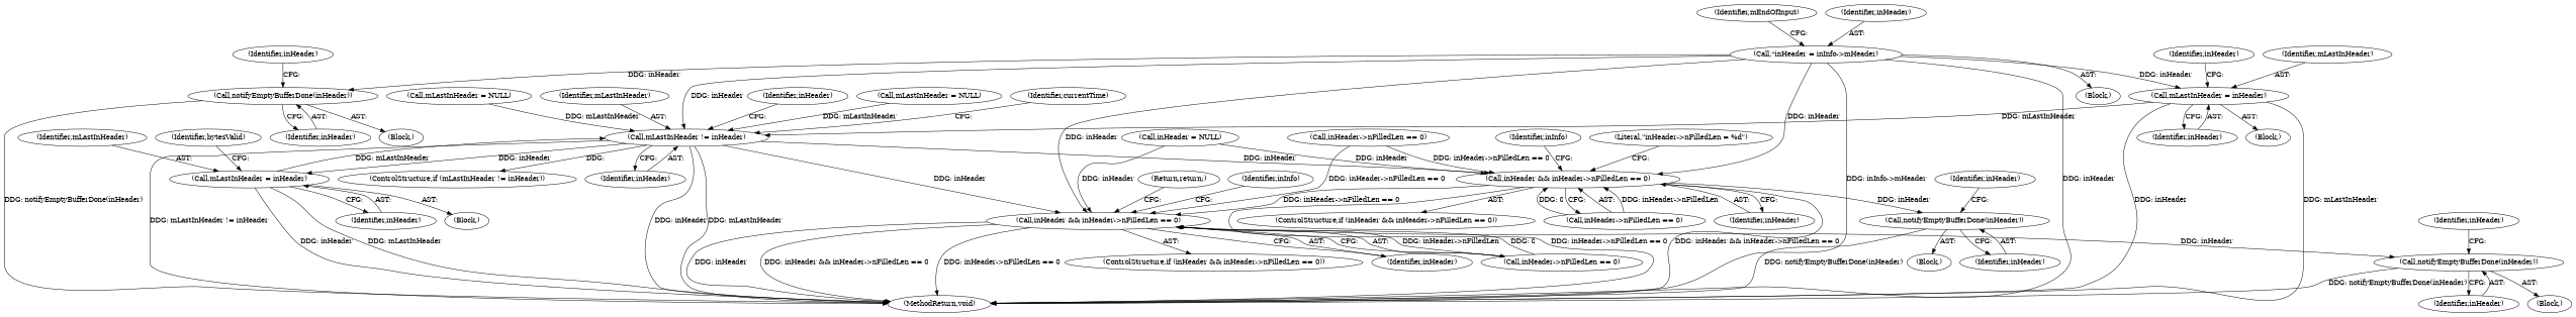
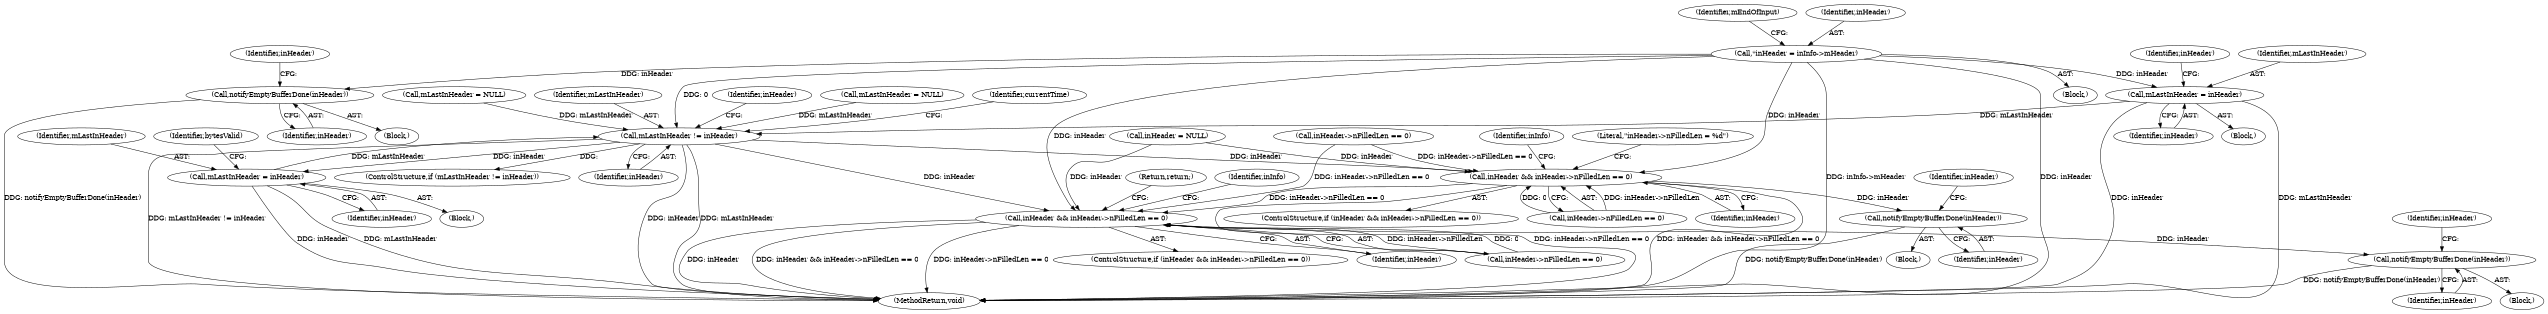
  digraph {
    n1 [label="(Call,*inHeader = inInfo->mHeader)"]
    n2 [label="(Call,notifyEmptyBufferDone(inHeader))"]
    n3 [label="(Call,mLastInHeader != inHeader)"]
    n4 [label="(Call,inHeader && inHeader->nFilledLen == 0)"]
    n5 [label="(Call,inHeader && inHeader->nFilledLen == 0)"]
    n6 [label="(Call,mLastInHeader = inHeader)"]
    n7 [label="(MethodReturn,void)"]
    n8 [label="(Block,)"]
    n9 [label="(Block,)"]
    n10 [label="(Identifier,inHeader)"]
    n11 [label="(Call,mLastInHeader = inHeader)"]
    n12 [label="(ControlStructure,if (mLastInHeader != inHeader))"]
    n13 [label="(Identifier,inHeader)"]
    n14 [label="(Call,notifyEmptyBufferDone(inHeader))"]
    n15 [label="(Call,inHeader->nFilledLen == 0)"]
    n16 [label="(Identifier,inHeader)"]
    n17 [label="(ControlStructure,if (inHeader && inHeader->nFilledLen == 0))"]
    n18 [label="(Call,notifyEmptyBufferDone(inHeader))"]
    n19 [label="(ControlStructure,if (inHeader && inHeader->nFilledLen == 0))"]
    n20 [label="(Call,inHeader->nFilledLen == 0)"]
    n21 [label="(Identifier,inHeader)"]
    n22 [label="(Identifier,inHeader)"]
    n23 [label="(Block,)"]
    n24 [label="(Identifier,inHeader)"]
    n25 [label="(Block,)"]
    n26 [label="(Identifier,inHeader)"]
    n27 [label="(Block,)"]
    n28 [label="(Block,)"]
    n29 [label="(Identifier,inHeader)"]
    n30 [label="(Identifier,mEndOfInput)"]
    n31 [label="(Identifier,inHeader)"]
    n32 [label="(Return,return;)"]
    n33 [label="(Identifier,inHeader)"]
    n34 [label="(Identifier,inHeader)"]
    n35 [label="(Call,mLastInHeader = NULL)"]
    n36 [label="(Call,inHeader = NULL)"]
    n37 [label="(Identifier,inInfo)"]
    n38 [label="(Identifier,inHeader)"]
    n39 [label="(Identifier,inInfo)"]
    n40 [label="(Identifier,currentTime)"]
    n41 [label="(Identifier,mLastInHeader)"]
    n42 [label="(Identifier,inHeader)"]
    n43 [label="(Identifier,mLastInHeader)"]
    n44 [label="(Literal,\"inHeader->nFilledLen = %d\")"]
    n45 [label="(Call,inHeader->nFilledLen == 0)"]
    n46 [label="(Call,mLastInHeader = NULL)"]
    n47 [label="(Identifier,inHeader)"]
    n48 [label="(Identifier,mLastInHeader)"]
    n49 [label="(Identifier,bytesValid)"]
    n1 -> n2 [label="DDG: inHeader"]
-   n1 -> n3 [label="DDG: inHeader"]
+   n1 -> n3 [label="DDG: 0"]
    n1 -> n4 [label="DDG: inHeader"]
    n1 -> n5 [label="DDG: inHeader"]
    n1 -> n6 [label="DDG: inHeader"]
    n1 -> n7 [label="DDG: inInfo->mHeader"]
    n1 -> n7 [label="DDG: inHeader"]
    n1 -> n8 [label="AST: "]
    n2 -> n7 [label="DDG: notifyEmptyBufferDone(inHeader)"]
    n2 -> n9 [label="AST: "]
    n2 -> n10 [label="CFG: "]
    n3 -> n4 [label="DDG: inHeader"]
    n3 -> n5 [label="DDG: inHeader"]
    n3 -> n7 [label="DDG: inHeader"]
    n3 -> n7 [label="DDG: mLastInHeader"]
    n3 -> n7 [label="DDG: mLastInHeader != inHeader"]
    n3 -> n11 [label="DDG: inHeader"]
    n3 -> n12 [label="DDG: "]
    n3 -> n13 [label="CFG: "]
    n4 -> n7 [label="DDG: inHeader"]
    n4 -> n7 [label="DDG: inHeader && inHeader->nFilledLen == 0"]
    n4 -> n7 [label="DDG: inHeader->nFilledLen == 0"]
    n4 -> n14 [label="DDG: inHeader"]
    n4 -> n15 [label="CFG: "]
    n4 -> n16 [label="CFG: "]
    n4 -> n17 [label="AST: "]
    n5 -> n4 [label="DDG: inHeader->nFilledLen == 0"]
    n5 -> n7 [label="DDG: inHeader && inHeader->nFilledLen == 0"]
    n5 -> n7 [label="DDG: inHeader->nFilledLen == 0"]
    n5 -> n18 [label="DDG: inHeader"]
    n5 -> n19 [label="AST: "]
    n5 -> n20 [label="CFG: "]
    n5 -> n21 [label="CFG: "]
    n6 -> n3 [label="DDG: mLastInHeader"]
    n6 -> n7 [label="DDG: mLastInHeader"]
    n6 -> n7 [label="DDG: inHeader"]
    n6 -> n22 [label="CFG: "]
    n6 -> n23 [label="AST: "]
    n10 -> n2 [label="AST: "]
    n11 -> n3 [label="DDG: mLastInHeader"]
    n11 -> n7 [label="DDG: mLastInHeader"]
    n11 -> n7 [label="DDG: inHeader"]
    n11 -> n24 [label="CFG: "]
    n11 -> n25 [label="AST: "]
    n13 -> n3 [label="AST: "]
    n14 -> n7 [label="DDG: notifyEmptyBufferDone(inHeader)"]
    n14 -> n26 [label="CFG: "]
    n14 -> n27 [label="AST: "]
    n15 -> n4 [label="AST: "]
    n15 -> n4 [label="DDG: inHeader->nFilledLen"]
    n15 -> n4 [label="DDG: 0"]
    n16 -> n4 [label="AST: "]
    n18 -> n7 [label="DDG: notifyEmptyBufferDone(inHeader)"]
    n18 -> n28 [label="AST: "]
    n18 -> n29 [label="CFG: "]
    n20 -> n5 [label="AST: "]
    n20 -> n5 [label="DDG: inHeader->nFilledLen"]
    n20 -> n5 [label="DDG: 0"]
    n21 -> n5 [label="AST: "]
    n22 -> n6 [label="AST: "]
    n24 -> n11 [label="AST: "]
    n26 -> n14 [label="AST: "]
    n29 -> n18 [label="AST: "]
    n30 -> n1 [label="CFG: "]
    n31 -> n18 [label="CFG: "]
    n32 -> n4 [label="CFG: "]
    n33 -> n1 [label="AST: "]
    n34 -> n3 [label="CFG: "]
    n35 -> n3 [label="DDG: mLastInHeader"]
    n36 -> n4 [label="DDG: inHeader"]
    n36 -> n5 [label="DDG: inHeader"]
    n37 -> n4 [label="CFG: "]
    n38 -> n14 [label="CFG: "]
    n39 -> n5 [label="CFG: "]
    n40 -> n3 [label="CFG: "]
    n41 -> n6 [label="AST: "]
    n42 -> n6 [label="CFG: "]
    n43 -> n11 [label="AST: "]
    n44 -> n5 [label="CFG: "]
    n45 -> n4 [label="DDG: inHeader->nFilledLen == 0"]
    n45 -> n5 [label="DDG: inHeader->nFilledLen == 0"]
    n46 -> n3 [label="DDG: mLastInHeader"]
    n47 -> n2 [label="CFG: "]
    n48 -> n3 [label="AST: "]
    n49 -> n11 [label="CFG: "]
  }
